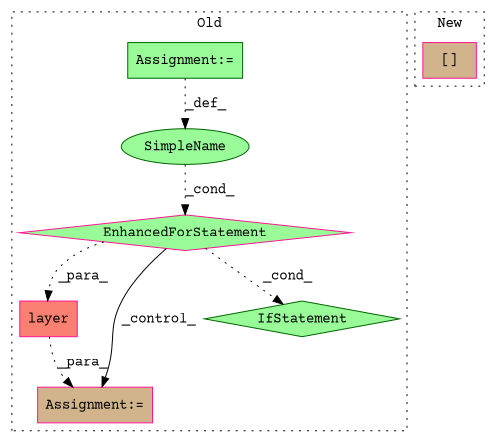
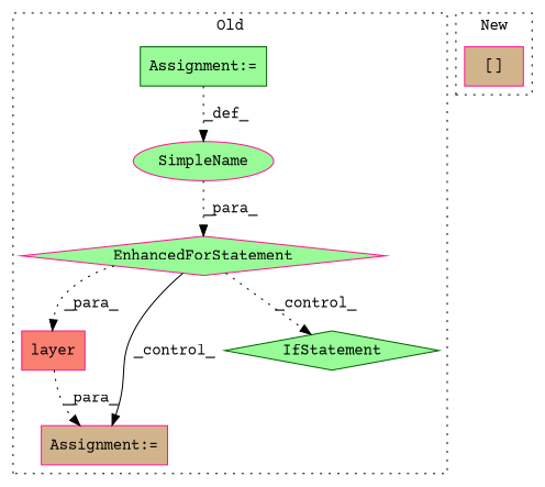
  digraph {
    fontname="Courier Prime"
    node [a=7 color=deeppink fillcolor=palegreen fontname="Courier Prime" l="53,2" s="6345,6421" shape=box style=filled]
    edge [fontname="Courier Prime" style=dotted]
    n1 [a=32 fillcolor=salmon l="6,1" label=layer s="6627,6656"]
    n2 [fillcolor=tan l=1 label="Assignment:=" s=6626]
-   n3 [a=42 color=darkgreen l=5 label=SimpleName s=6402 shape=ellipse]
+   n3 [a=42 l=5 label=SimpleName s=6402 shape=ellipse]
    n4 [a=25 color=darkgreen l="4,2" label=IfStatement s="6477,6525" shape=diamond]
    n5 [color=darkgreen label="Assignment:="]
    n6 [a=70 label=EnhancedForStatement shape=diamond]
    n7 [a=2 fillcolor=tan l="13,1" label="[]" s="4408,4422"]
    subgraph cluster_1 {
      label=Old
      style=dotted
      n1
      n2
      n3
      n4
      n5
      n6
    }
    subgraph cluster_2 {
      label=New
      style=dotted
      n7
    }
    n1 -> n2 [label=_para_]
-   n3 -> n6 [label=_cond_]
+   n3 -> n6 [label=_para_]
    n5 -> n3 [label=_def_]
    n6 -> n1 [label=_para_]
    n6 -> n2 [label=_control_ style=solid]
-   n6 -> n4 [label=_cond_]
+   n6 -> n4 [label=_control_]
  }
